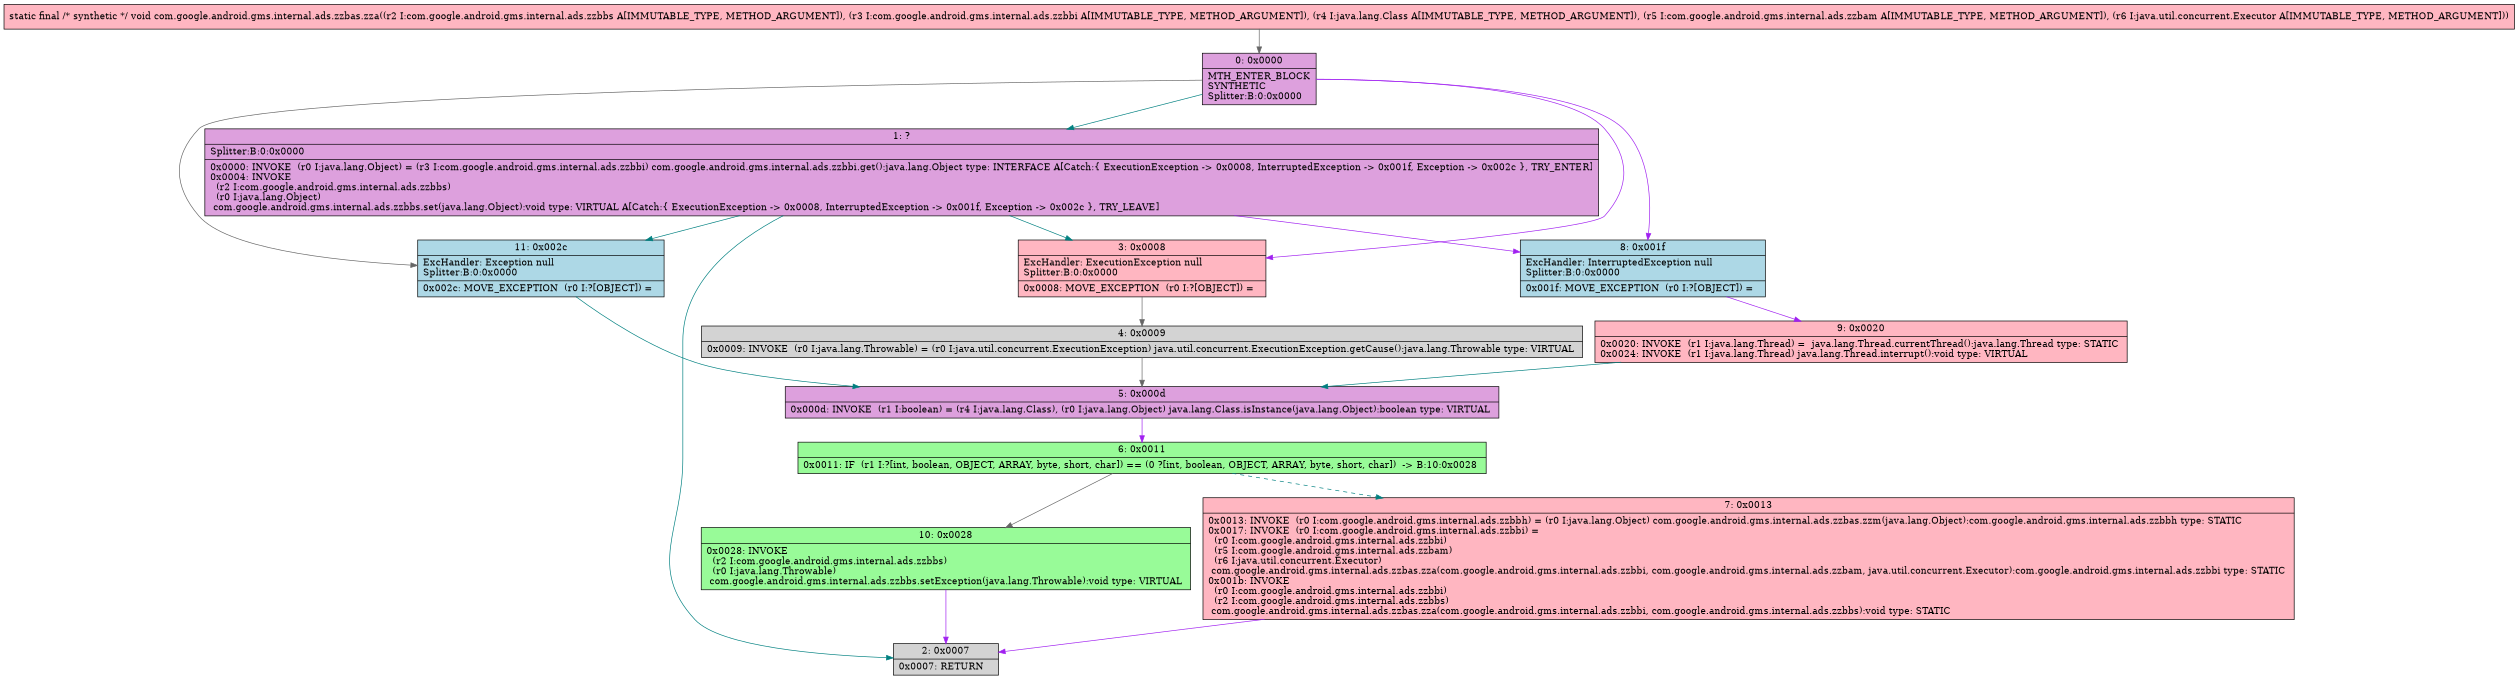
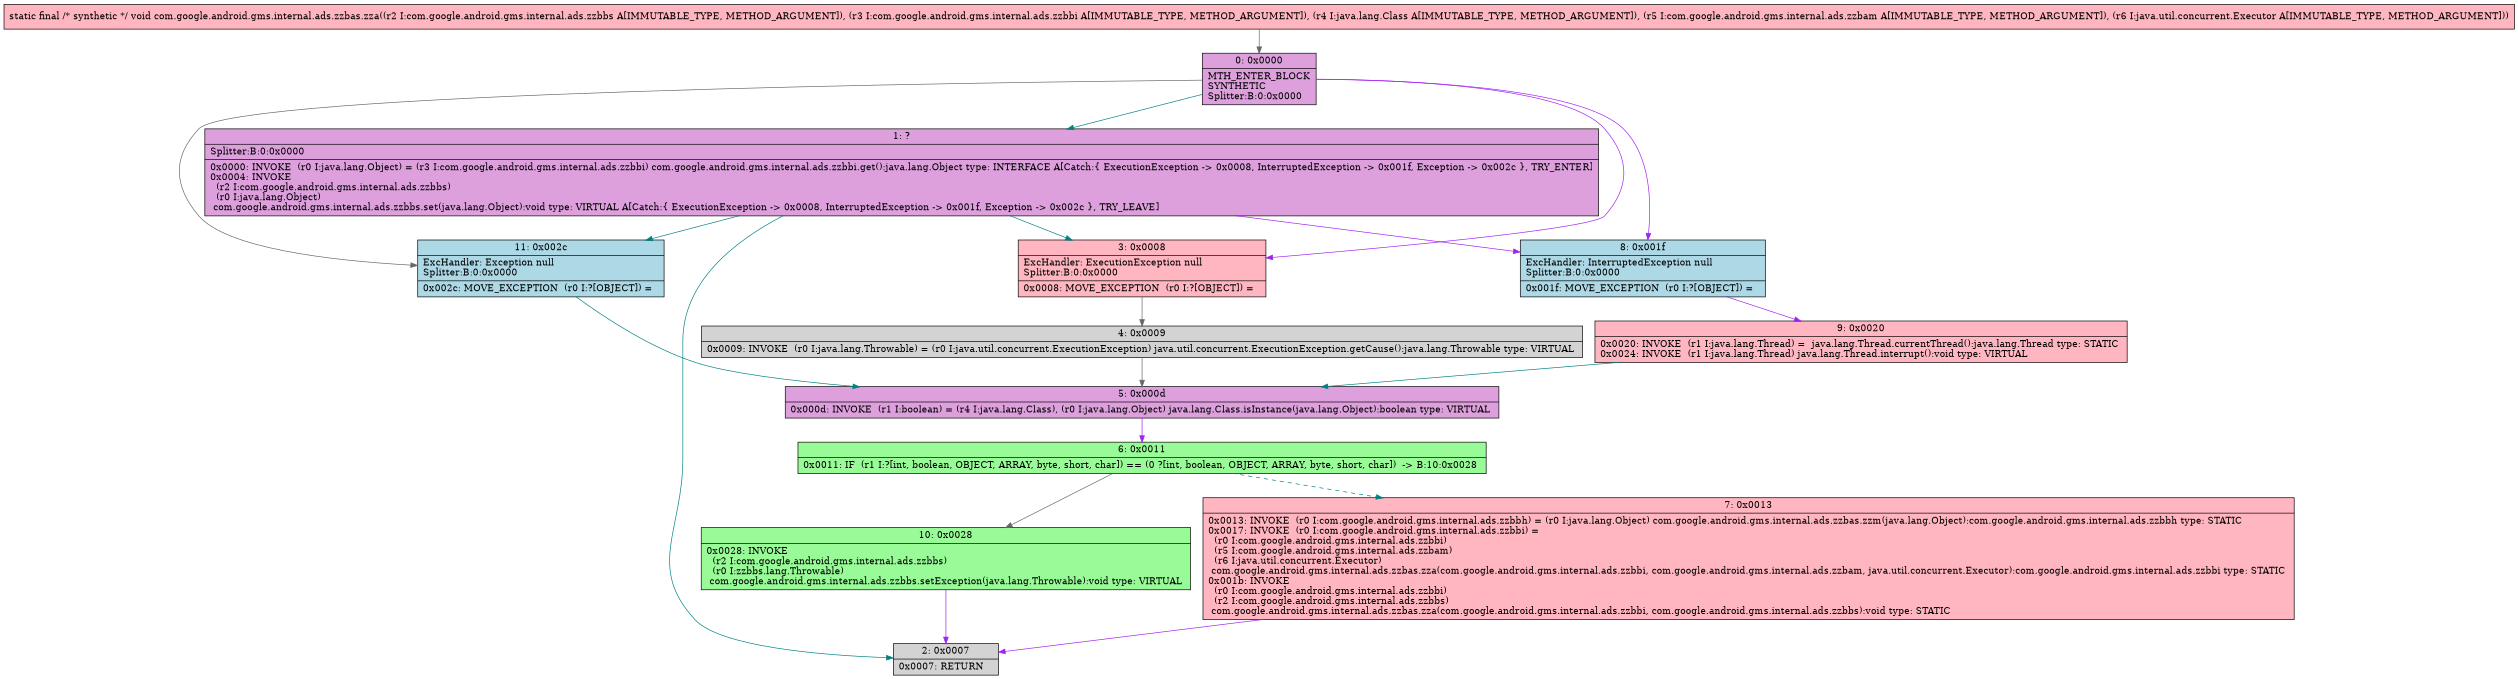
  digraph {
    node [fillcolor=lightpink shape=record style=filled]
    edge [color=teal]
    n1 [fillcolor=plum label="{0\:\ 0x0000|MTH_ENTER_BLOCK\lSYNTHETIC\lSplitter:B:0:0x0000\l}"]
    n2 [fillcolor=plum label="{1\:\ ?|Splitter:B:0:0x0000\l|0x0000: INVOKE  (r0 I:java.lang.Object) = (r3 I:com.google.android.gms.internal.ads.zzbbi) com.google.android.gms.internal.ads.zzbbi.get():java.lang.Object type: INTERFACE A[Catch:\{ ExecutionException \-\> 0x0008, InterruptedException \-\> 0x001f, Exception \-\> 0x002c \}, TRY_ENTER]\l0x0004: INVOKE  \l  (r2 I:com.google.android.gms.internal.ads.zzbbs)\l  (r0 I:java.lang.Object)\l com.google.android.gms.internal.ads.zzbbs.set(java.lang.Object):void type: VIRTUAL A[Catch:\{ ExecutionException \-\> 0x0008, InterruptedException \-\> 0x001f, Exception \-\> 0x002c \}, TRY_LEAVE]\l}"]
    n3 [label="{3\:\ 0x0008|ExcHandler: ExecutionException null\lSplitter:B:0:0x0000\l|0x0008: MOVE_EXCEPTION  (r0 I:?[OBJECT]) =  \l}"]
    n4 [fillcolor=lightblue label="{8\:\ 0x001f|ExcHandler: InterruptedException null\lSplitter:B:0:0x0000\l|0x001f: MOVE_EXCEPTION  (r0 I:?[OBJECT]) =  \l}"]
    n5 [fillcolor=lightblue label="{11\:\ 0x002c|ExcHandler: Exception null\lSplitter:B:0:0x0000\l|0x002c: MOVE_EXCEPTION  (r0 I:?[OBJECT]) =  \l}"]
    n6 [fillcolor=lightgrey label="{2\:\ 0x0007|0x0007: RETURN   \l}"]
    n7 [fillcolor=lightgrey label="{4\:\ 0x0009|0x0009: INVOKE  (r0 I:java.lang.Throwable) = (r0 I:java.util.concurrent.ExecutionException) java.util.concurrent.ExecutionException.getCause():java.lang.Throwable type: VIRTUAL \l}"]
    n8 [label="{9\:\ 0x0020|0x0020: INVOKE  (r1 I:java.lang.Thread) =  java.lang.Thread.currentThread():java.lang.Thread type: STATIC \l0x0024: INVOKE  (r1 I:java.lang.Thread) java.lang.Thread.interrupt():void type: VIRTUAL \l}"]
    n9 [fillcolor=plum label="{5\:\ 0x000d|0x000d: INVOKE  (r1 I:boolean) = (r4 I:java.lang.Class), (r0 I:java.lang.Object) java.lang.Class.isInstance(java.lang.Object):boolean type: VIRTUAL \l}"]
    n10 [fillcolor=palegreen label="{6\:\ 0x0011|0x0011: IF  (r1 I:?[int, boolean, OBJECT, ARRAY, byte, short, char]) == (0 ?[int, boolean, OBJECT, ARRAY, byte, short, char])  \-\> B:10:0x0028 \l}"]
    n11 [label="{7\:\ 0x0013|0x0013: INVOKE  (r0 I:com.google.android.gms.internal.ads.zzbbh) = (r0 I:java.lang.Object) com.google.android.gms.internal.ads.zzbas.zzm(java.lang.Object):com.google.android.gms.internal.ads.zzbbh type: STATIC \l0x0017: INVOKE  (r0 I:com.google.android.gms.internal.ads.zzbbi) = \l  (r0 I:com.google.android.gms.internal.ads.zzbbi)\l  (r5 I:com.google.android.gms.internal.ads.zzbam)\l  (r6 I:java.util.concurrent.Executor)\l com.google.android.gms.internal.ads.zzbas.zza(com.google.android.gms.internal.ads.zzbbi, com.google.android.gms.internal.ads.zzbam, java.util.concurrent.Executor):com.google.android.gms.internal.ads.zzbbi type: STATIC \l0x001b: INVOKE  \l  (r0 I:com.google.android.gms.internal.ads.zzbbi)\l  (r2 I:com.google.android.gms.internal.ads.zzbbs)\l com.google.android.gms.internal.ads.zzbas.zza(com.google.android.gms.internal.ads.zzbbi, com.google.android.gms.internal.ads.zzbbs):void type: STATIC \l}"]
-   n12 [fillcolor=palegreen label="{10\:\ 0x0028|0x0028: INVOKE  \l  (r2 I:com.google.android.gms.internal.ads.zzbbs)\l  (r0 I:java.lang.Throwable)\l com.google.android.gms.internal.ads.zzbbs.setException(java.lang.Throwable):void type: VIRTUAL \l}"]
+   n12 [fillcolor=palegreen label="{10\:\ 0x0028|0x0028: INVOKE  \l  (r2 I:com.google.android.gms.internal.ads.zzbbs)\l  (r0 I:zzbbs.lang.Throwable)\l com.google.android.gms.internal.ads.zzbbs.setException(java.lang.Throwable):void type: VIRTUAL \l}"]
    n13 [label="{static final \/* synthetic *\/ void com.google.android.gms.internal.ads.zzbas.zza((r2 I:com.google.android.gms.internal.ads.zzbbs A[IMMUTABLE_TYPE, METHOD_ARGUMENT]), (r3 I:com.google.android.gms.internal.ads.zzbbi A[IMMUTABLE_TYPE, METHOD_ARGUMENT]), (r4 I:java.lang.Class A[IMMUTABLE_TYPE, METHOD_ARGUMENT]), (r5 I:com.google.android.gms.internal.ads.zzbam A[IMMUTABLE_TYPE, METHOD_ARGUMENT]), (r6 I:java.util.concurrent.Executor A[IMMUTABLE_TYPE, METHOD_ARGUMENT])) }"]
    n1 -> n2
    n1 -> n3 [color=purple]
    n1 -> n4 [color=purple]
    n1 -> n5 [color=gray40]
    n2 -> n3
    n2 -> n4 [color=purple]
    n2 -> n5
    n2 -> n6
    n3 -> n7 [color=gray40]
    n4 -> n8 [color=purple]
    n5 -> n9
    n7 -> n9 [color=gray40]
    n8 -> n9
    n9 -> n10 [color=purple]
    n10 -> n11 [style=dashed]
    n10 -> n12 [color=gray40]
    n11 -> n6 [color=purple]
    n12 -> n6 [color=purple]
    n13 -> n1 [color=gray40]
  }
